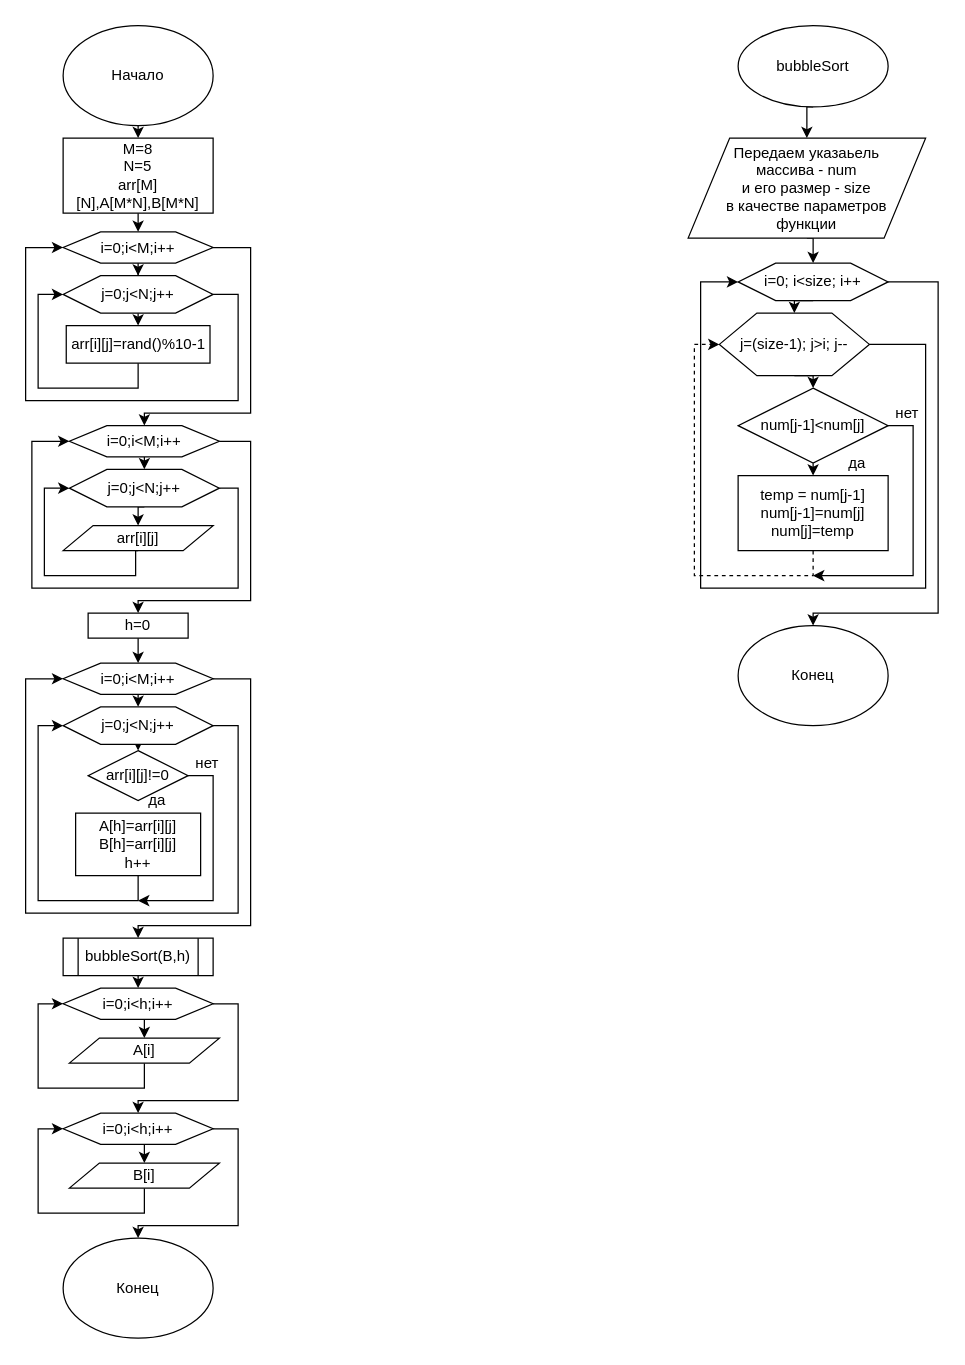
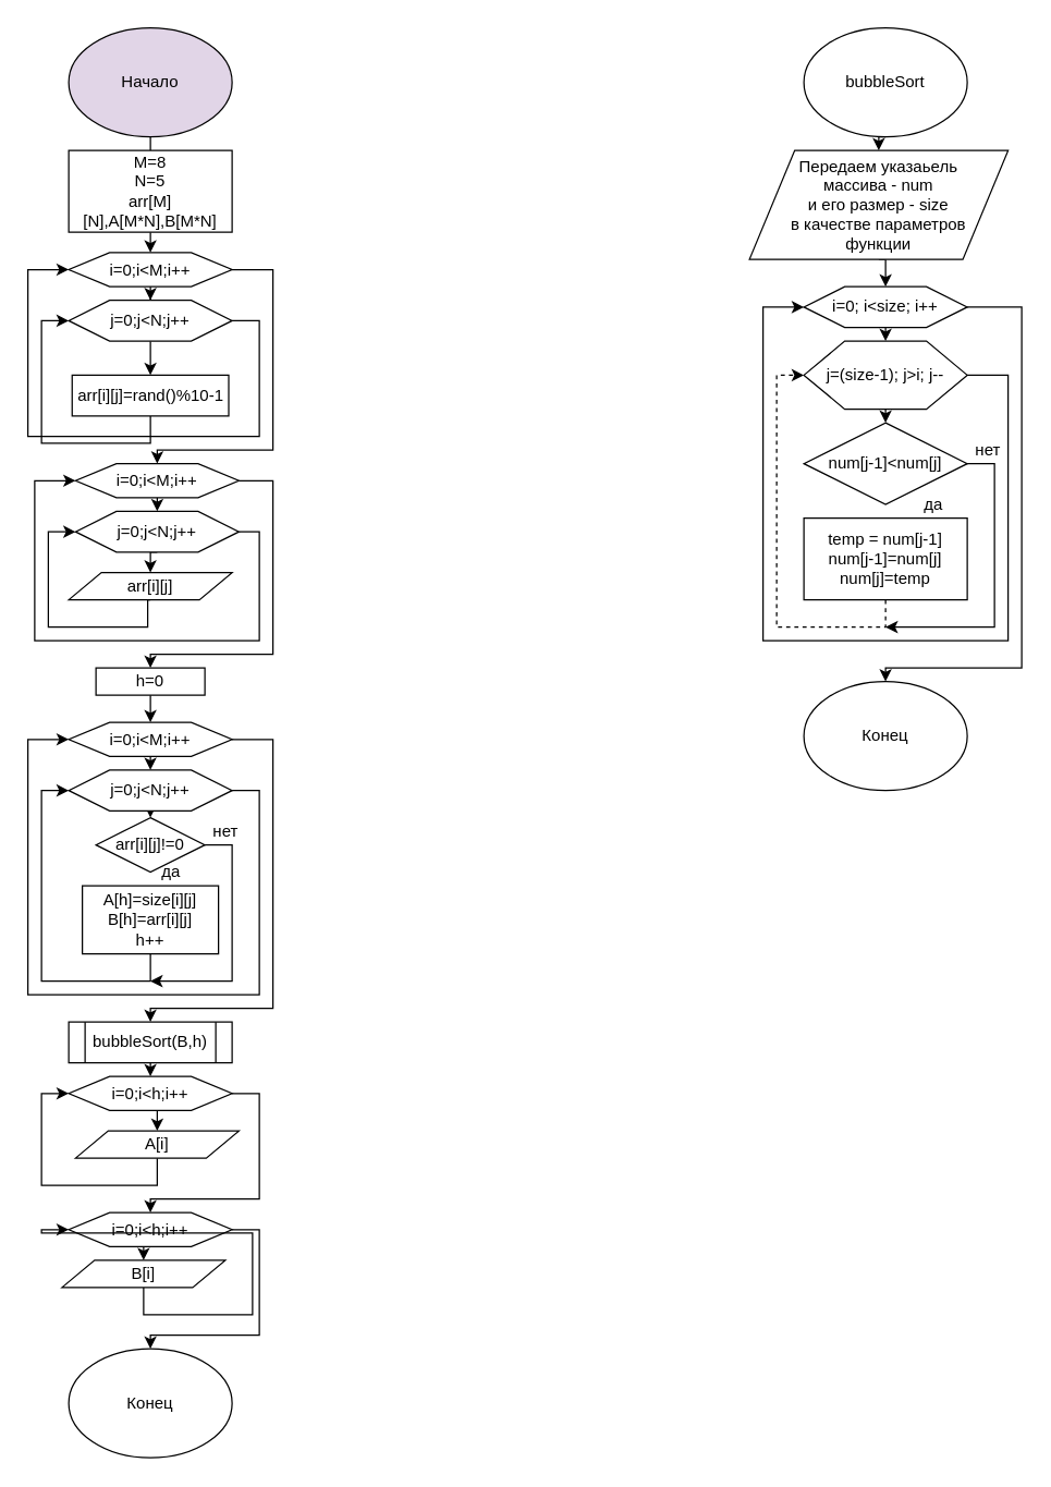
  <mxCell id="0" />
  <mxCell id="1" parent="0" />
- <mxCell id="2" style="edgeStyle=orthogonalEdgeStyle;rounded=0;orthogonalLoop=1;jettySize=auto;html=1;exitX=0.5;exitY=1;exitDx=0;exitDy=0;entryX=0.5;entryY=0;entryDx=0;entryDy=0;" edge="1" parent="1" source="3" target="23"><mxGeometry relative="1" as="geometry" /></mxCell>
- <mxCell id="3" value="Начало" style="ellipse;whiteSpace=wrap;html=1;" vertex="1" parent="1"><mxGeometry x="50" y="20" width="120" height="80" as="geometry" /></mxCell>
+ <mxCell id="2" style="edgeStyle=orthogonalEdgeStyle;rounded=0;orthogonalLoop=1;jettySize=auto;html=1;exitX=0.5;exitY=1;exitDx=0;exitDy=0;entryX=0.5;entryY=0;entryDx=0;entryDy=0;endArrow=none;" edge="1" parent="1" source="3" target="23"><mxGeometry relative="1" as="geometry" /></mxCell>
+ <mxCell id="3" value="Начало" style="ellipse;whiteSpace=wrap;html=1;fillColor=#e1d5e7;" vertex="1" parent="1"><mxGeometry x="50" y="20" width="120" height="80" as="geometry" /></mxCell>
  <mxCell id="4" style="edgeStyle=orthogonalEdgeStyle;rounded=0;orthogonalLoop=1;jettySize=auto;html=1;exitX=0.5;exitY=1;exitDx=0;exitDy=0;entryX=0.5;entryY=0;entryDx=0;entryDy=0;" edge="1" parent="1" source="5" target="7"><mxGeometry relative="1" as="geometry" /></mxCell>
- <mxCell id="5" value="bubbleSort" style="ellipse;whiteSpace=wrap;html=1;" vertex="1" parent="1"><mxGeometry x="590" y="20" width="120" height="65" as="geometry" /></mxCell>
+ <mxCell id="5" value="bubbleSort" style="ellipse;whiteSpace=wrap;html=1;" vertex="1" parent="1"><mxGeometry x="590" y="20" width="120" height="80" as="geometry" /></mxCell>
  <mxCell id="6" style="edgeStyle=orthogonalEdgeStyle;rounded=0;orthogonalLoop=1;jettySize=auto;html=1;exitX=0.5;exitY=1;exitDx=0;exitDy=0;entryX=0.5;entryY=0;entryDx=0;entryDy=0;" edge="1" parent="1" source="7" target="10"><mxGeometry relative="1" as="geometry" /></mxCell>
  <mxCell id="7" value="&lt;div&gt;Передаем указаьель &lt;br&gt;&lt;/div&gt;&lt;div&gt;массива - num&lt;/div&gt;&lt;div&gt;и его размер - size&lt;/div&gt;&lt;div&gt;в качестве параметров&lt;/div&gt;&lt;div&gt; функции&lt;br&gt;&lt;/div&gt;" style="shape=parallelogram;perimeter=parallelogramPerimeter;whiteSpace=wrap;html=1;size=0.175;" vertex="1" parent="1"><mxGeometry x="550" y="110" width="190" height="80" as="geometry" /></mxCell>
  <mxCell id="8" style="edgeStyle=orthogonalEdgeStyle;rounded=0;orthogonalLoop=1;jettySize=auto;html=1;exitX=0.5;exitY=1;exitDx=0;exitDy=0;entryX=0.5;entryY=0;entryDx=0;entryDy=0;" edge="1" parent="1" source="10" target="13"><mxGeometry relative="1" as="geometry" /></mxCell>
  <mxCell id="9" style="edgeStyle=orthogonalEdgeStyle;rounded=0;orthogonalLoop=1;jettySize=auto;html=1;exitX=1;exitY=0.5;exitDx=0;exitDy=0;entryX=0.5;entryY=0;entryDx=0;entryDy=0;" edge="1" parent="1" source="10" target="21"><mxGeometry relative="1" as="geometry"><Array as="points"><mxPoint x="750" y="225" /><mxPoint x="750" y="490" /></Array></mxGeometry></mxCell>
  <mxCell id="10" value="i=0; i&amp;lt;size; i++" style="shape=hexagon;perimeter=hexagonPerimeter2;whiteSpace=wrap;html=1;" vertex="1" parent="1"><mxGeometry x="590" y="210" width="120" height="30" as="geometry" /></mxCell>
  <mxCell id="11" style="edgeStyle=orthogonalEdgeStyle;rounded=0;orthogonalLoop=1;jettySize=auto;html=1;exitX=0.5;exitY=1;exitDx=0;exitDy=0;entryX=0.5;entryY=0;entryDx=0;entryDy=0;" edge="1" parent="1" source="13" target="16"><mxGeometry relative="1" as="geometry" /></mxCell>
  <mxCell id="12" style="edgeStyle=orthogonalEdgeStyle;rounded=0;orthogonalLoop=1;jettySize=auto;html=1;exitX=1;exitY=0.5;exitDx=0;exitDy=0;entryX=0;entryY=0.5;entryDx=0;entryDy=0;" edge="1" parent="1" source="13" target="10"><mxGeometry relative="1" as="geometry"><Array as="points"><mxPoint x="740" y="275" /><mxPoint x="740" y="470" /><mxPoint x="560" y="470" /><mxPoint x="560" y="225" /></Array></mxGeometry></mxCell>
- <mxCell id="13" value="j=(size-1); j&amp;gt;i; j--" style="shape=hexagon;perimeter=hexagonPerimeter2;whiteSpace=wrap;html=1;" vertex="1" parent="1"><mxGeometry x="575" y="250" width="120" height="50" as="geometry" /></mxCell>
- <mxCell id="14" style="edgeStyle=orthogonalEdgeStyle;rounded=0;orthogonalLoop=1;jettySize=auto;html=1;exitX=0.5;exitY=1;exitDx=0;exitDy=0;entryX=0.5;entryY=0;entryDx=0;entryDy=0;" edge="1" parent="1" source="16" target="18"><mxGeometry relative="1" as="geometry" /></mxCell>
+ <mxCell id="13" value="j=(size-1); j&amp;gt;i; j--" style="shape=hexagon;perimeter=hexagonPerimeter2;whiteSpace=wrap;html=1;" vertex="1" parent="1"><mxGeometry x="590" y="250" width="120" height="50" as="geometry" /></mxCell>
  <mxCell id="15" style="edgeStyle=orthogonalEdgeStyle;rounded=0;orthogonalLoop=1;jettySize=auto;html=1;exitX=1;exitY=0.5;exitDx=0;exitDy=0;" edge="1" parent="1" source="16"><mxGeometry relative="1" as="geometry"><mxPoint x="650" y="460" as="targetPoint" /><Array as="points"><mxPoint x="730" y="340" /><mxPoint x="730" y="460" /></Array></mxGeometry></mxCell>
  <mxCell id="16" value="num[j-1]&amp;lt;num[j]" style="rhombus;whiteSpace=wrap;html=1;" vertex="1" parent="1"><mxGeometry x="590" y="310" width="120" height="60" as="geometry" /></mxCell>
  <mxCell id="17" style="edgeStyle=orthogonalEdgeStyle;rounded=0;orthogonalLoop=1;jettySize=auto;html=1;exitX=0.5;exitY=1;exitDx=0;exitDy=0;entryX=0;entryY=0.5;entryDx=0;entryDy=0;dashed=1;" edge="1" parent="1" source="18" target="13"><mxGeometry relative="1" as="geometry" /></mxCell>
  <mxCell id="18" value="&lt;div&gt;temp = num[j-1]&lt;/div&gt;&lt;div&gt;num[j-1]=num[j]&lt;/div&gt;&lt;div&gt;num[j]=temp&lt;br&gt;&lt;/div&gt;" style="rounded=0;whiteSpace=wrap;html=1;" vertex="1" parent="1"><mxGeometry x="590" y="380" width="120" height="60" as="geometry" /></mxCell>
  <mxCell id="19" value="&lt;div&gt;да&lt;/div&gt;" style="text;html=1;align=center;verticalAlign=middle;resizable=0;points=[];autosize=1;" vertex="1" parent="1"><mxGeometry x="670" y="360" width="30" height="20" as="geometry" /></mxCell>
  <mxCell id="20" value="&lt;div&gt;нет&lt;/div&gt;" style="text;html=1;align=center;verticalAlign=middle;resizable=0;points=[];autosize=1;" vertex="1" parent="1"><mxGeometry x="710" y="320" width="30" height="20" as="geometry" /></mxCell>
  <mxCell id="21" value="Конец" style="ellipse;whiteSpace=wrap;html=1;" vertex="1" parent="1"><mxGeometry x="590" y="500" width="120" height="80" as="geometry" /></mxCell>
  <mxCell id="22" style="edgeStyle=orthogonalEdgeStyle;rounded=0;orthogonalLoop=1;jettySize=auto;html=1;exitX=0.5;exitY=1;exitDx=0;exitDy=0;entryX=0.5;entryY=0;entryDx=0;entryDy=0;" edge="1" parent="1" source="23" target="26"><mxGeometry relative="1" as="geometry" /></mxCell>
  <mxCell id="23" value="&lt;div&gt;M=8&lt;/div&gt;&lt;div&gt;N=5&lt;/div&gt;&lt;div&gt;arr[M][N],A[M*N],B[M*N]&lt;br&gt;&lt;/div&gt;" style="rounded=0;whiteSpace=wrap;html=1;" vertex="1" parent="1"><mxGeometry x="50" y="110" width="120" height="60" as="geometry" /></mxCell>
  <mxCell id="24" style="edgeStyle=orthogonalEdgeStyle;rounded=0;orthogonalLoop=1;jettySize=auto;html=1;exitX=1;exitY=0.5;exitDx=0;exitDy=0;entryX=0.5;entryY=0;entryDx=0;entryDy=0;" edge="1" parent="1" source="26" target="34"><mxGeometry relative="1" as="geometry"><Array as="points"><mxPoint x="200" y="198" /><mxPoint x="200" y="330" /><mxPoint x="115" y="330" /></Array></mxGeometry></mxCell>
  <mxCell id="25" style="edgeStyle=orthogonalEdgeStyle;rounded=0;orthogonalLoop=1;jettySize=auto;html=1;exitX=0.5;exitY=1;exitDx=0;exitDy=0;" edge="1" parent="1" source="26" target="29"><mxGeometry relative="1" as="geometry" /></mxCell>
  <mxCell id="26" value="i=0;i&amp;lt;M;i++" style="shape=hexagon;perimeter=hexagonPerimeter2;whiteSpace=wrap;html=1;" vertex="1" parent="1"><mxGeometry x="50" y="185" width="120" height="25" as="geometry" /></mxCell>
  <mxCell id="27" style="edgeStyle=orthogonalEdgeStyle;rounded=0;orthogonalLoop=1;jettySize=auto;html=1;exitX=1;exitY=0.5;exitDx=0;exitDy=0;entryX=0;entryY=0.5;entryDx=0;entryDy=0;" edge="1" parent="1" source="29" target="26"><mxGeometry relative="1" as="geometry"><Array as="points"><mxPoint x="190" y="235" /><mxPoint x="190" y="320" /><mxPoint x="20" y="320" /><mxPoint x="20" y="198" /></Array></mxGeometry></mxCell>
  <mxCell id="28" style="edgeStyle=orthogonalEdgeStyle;rounded=0;orthogonalLoop=1;jettySize=auto;html=1;exitX=0.5;exitY=1;exitDx=0;exitDy=0;entryX=0.5;entryY=0;entryDx=0;entryDy=0;" edge="1" parent="1" source="29" target="31"><mxGeometry relative="1" as="geometry" /></mxCell>
  <mxCell id="29" value="j=0;j&amp;lt;N;j++" style="shape=hexagon;perimeter=hexagonPerimeter2;whiteSpace=wrap;html=1;" vertex="1" parent="1"><mxGeometry x="50" y="220" width="120" height="30" as="geometry" /></mxCell>
  <mxCell id="30" style="edgeStyle=orthogonalEdgeStyle;rounded=0;orthogonalLoop=1;jettySize=auto;html=1;exitX=0.5;exitY=1;exitDx=0;exitDy=0;entryX=0;entryY=0.5;entryDx=0;entryDy=0;" edge="1" parent="1" source="31" target="29"><mxGeometry relative="1" as="geometry" /></mxCell>
- <mxCell id="31" value="arr[i][j]=rand()%10-1" style="rounded=0;whiteSpace=wrap;html=1;" vertex="1" parent="1"><mxGeometry x="52.5" y="260" width="115" height="30" as="geometry" /></mxCell>
+ <mxCell id="31" value="arr[i][j]=rand()%10-1" style="rounded=0;whiteSpace=wrap;html=1;" vertex="1" parent="1"><mxGeometry x="52.5" y="275" width="115" height="30" as="geometry" /></mxCell>
  <mxCell id="32" style="edgeStyle=orthogonalEdgeStyle;rounded=0;orthogonalLoop=1;jettySize=auto;html=1;exitX=1;exitY=0.5;exitDx=0;exitDy=0;entryX=0.5;entryY=0;entryDx=0;entryDy=0;" edge="1" parent="1" source="34" target="41"><mxGeometry relative="1" as="geometry"><Array as="points"><mxPoint x="200" y="353" /><mxPoint x="200" y="480" /><mxPoint x="110" y="480" /></Array></mxGeometry></mxCell>
  <mxCell id="33" style="edgeStyle=orthogonalEdgeStyle;rounded=0;orthogonalLoop=1;jettySize=auto;html=1;exitX=0.5;exitY=1;exitDx=0;exitDy=0;entryX=0.5;entryY=0;entryDx=0;entryDy=0;" edge="1" parent="1" source="34" target="37"><mxGeometry relative="1" as="geometry" /></mxCell>
  <mxCell id="34" value="i=0;i&amp;lt;M;i++" style="shape=hexagon;perimeter=hexagonPerimeter2;whiteSpace=wrap;html=1;" vertex="1" parent="1"><mxGeometry x="55" y="340" width="120" height="25" as="geometry" /></mxCell>
  <mxCell id="35" style="edgeStyle=orthogonalEdgeStyle;rounded=0;orthogonalLoop=1;jettySize=auto;html=1;exitX=1;exitY=0.5;exitDx=0;exitDy=0;entryX=0;entryY=0.5;entryDx=0;entryDy=0;" edge="1" parent="1" source="37" target="34"><mxGeometry relative="1" as="geometry"><Array as="points"><mxPoint x="190" y="390" /><mxPoint x="190" y="470" /><mxPoint x="25" y="470" /><mxPoint x="25" y="353" /></Array></mxGeometry></mxCell>
  <mxCell id="36" style="edgeStyle=orthogonalEdgeStyle;rounded=0;orthogonalLoop=1;jettySize=auto;html=1;exitX=0.5;exitY=1;exitDx=0;exitDy=0;entryX=0.5;entryY=0;entryDx=0;entryDy=0;" edge="1" parent="1" source="37" target="39"><mxGeometry relative="1" as="geometry" /></mxCell>
  <mxCell id="37" value="j=0;j&amp;lt;N;j++" style="shape=hexagon;perimeter=hexagonPerimeter2;whiteSpace=wrap;html=1;" vertex="1" parent="1"><mxGeometry x="55" y="375" width="120" height="30" as="geometry" /></mxCell>
  <mxCell id="38" style="edgeStyle=orthogonalEdgeStyle;rounded=0;orthogonalLoop=1;jettySize=auto;html=1;exitX=0.5;exitY=1;exitDx=0;exitDy=0;entryX=0;entryY=0.5;entryDx=0;entryDy=0;" edge="1" parent="1" source="39" target="37"><mxGeometry relative="1" as="geometry"><mxPoint x="115" y="445" as="sourcePoint" /><Array as="points"><mxPoint x="108" y="460" /><mxPoint x="35" y="460" /><mxPoint x="35" y="390" /></Array></mxGeometry></mxCell>
  <mxCell id="39" value="arr[i][j]" style="shape=parallelogram;perimeter=parallelogramPerimeter;whiteSpace=wrap;html=1;" vertex="1" parent="1"><mxGeometry x="50" y="420" width="120" height="20" as="geometry" /></mxCell>
  <mxCell id="40" style="edgeStyle=orthogonalEdgeStyle;rounded=0;orthogonalLoop=1;jettySize=auto;html=1;exitX=0.5;exitY=1;exitDx=0;exitDy=0;entryX=0.5;entryY=0;entryDx=0;entryDy=0;" edge="1" parent="1" source="41" target="44"><mxGeometry relative="1" as="geometry" /></mxCell>
  <mxCell id="41" value="h=0" style="rounded=0;whiteSpace=wrap;html=1;" vertex="1" parent="1"><mxGeometry x="70" y="490" width="80" height="20" as="geometry" /></mxCell>
  <mxCell id="42" style="edgeStyle=orthogonalEdgeStyle;rounded=0;orthogonalLoop=1;jettySize=auto;html=1;exitX=0.5;exitY=1;exitDx=0;exitDy=0;entryX=0.5;entryY=0;entryDx=0;entryDy=0;" edge="1" parent="1" source="44" target="47"><mxGeometry relative="1" as="geometry" /></mxCell>
  <mxCell id="43" style="edgeStyle=orthogonalEdgeStyle;rounded=0;orthogonalLoop=1;jettySize=auto;html=1;exitX=1;exitY=0.5;exitDx=0;exitDy=0;" edge="1" parent="1" source="44" target="55"><mxGeometry relative="1" as="geometry"><Array as="points"><mxPoint x="200" y="543" /><mxPoint x="200" y="740" /><mxPoint x="110" y="740" /></Array></mxGeometry></mxCell>
  <mxCell id="44" value="i=0;i&amp;lt;M;i++" style="shape=hexagon;perimeter=hexagonPerimeter2;whiteSpace=wrap;html=1;" vertex="1" parent="1"><mxGeometry x="50" y="530" width="120" height="25" as="geometry" /></mxCell>
  <mxCell id="45" style="edgeStyle=orthogonalEdgeStyle;rounded=0;orthogonalLoop=1;jettySize=auto;html=1;exitX=1;exitY=0.5;exitDx=0;exitDy=0;entryX=0;entryY=0.5;entryDx=0;entryDy=0;" edge="1" parent="1" source="47" target="44"><mxGeometry relative="1" as="geometry"><Array as="points"><mxPoint x="190" y="580" /><mxPoint x="190" y="730" /><mxPoint x="20" y="730" /><mxPoint x="20" y="543" /></Array></mxGeometry></mxCell>
  <mxCell id="46" style="edgeStyle=orthogonalEdgeStyle;rounded=0;orthogonalLoop=1;jettySize=auto;html=1;exitX=0.5;exitY=1;exitDx=0;exitDy=0;entryX=0.5;entryY=0;entryDx=0;entryDy=0;" edge="1" parent="1" source="47" target="49"><mxGeometry relative="1" as="geometry" /></mxCell>
  <mxCell id="47" value="j=0;j&amp;lt;N;j++" style="shape=hexagon;perimeter=hexagonPerimeter2;whiteSpace=wrap;html=1;" vertex="1" parent="1"><mxGeometry x="50" y="565" width="120" height="30" as="geometry" /></mxCell>
  <mxCell id="48" style="edgeStyle=orthogonalEdgeStyle;rounded=0;orthogonalLoop=1;jettySize=auto;html=1;exitX=1;exitY=0.5;exitDx=0;exitDy=0;" edge="1" parent="1" source="49"><mxGeometry relative="1" as="geometry"><mxPoint x="110" y="720" as="targetPoint" /><Array as="points"><mxPoint x="170" y="620" /><mxPoint x="170" y="720" /></Array></mxGeometry></mxCell>
  <mxCell id="49" value="arr[i][j]!=0" style="rhombus;whiteSpace=wrap;html=1;" vertex="1" parent="1"><mxGeometry x="70" y="600" width="80" height="40" as="geometry" /></mxCell>
  <mxCell id="50" style="edgeStyle=orthogonalEdgeStyle;rounded=0;orthogonalLoop=1;jettySize=auto;html=1;exitX=0.5;exitY=1;exitDx=0;exitDy=0;entryX=0;entryY=0.5;entryDx=0;entryDy=0;" edge="1" parent="1" source="51" target="47"><mxGeometry relative="1" as="geometry"><Array as="points"><mxPoint x="110" y="720" /><mxPoint x="30" y="720" /><mxPoint x="30" y="580" /></Array></mxGeometry></mxCell>
- <mxCell id="51" value="&lt;div&gt;A[h]=arr[i][j]&lt;/div&gt;&lt;div&gt;B[h]=arr[i][j]&lt;/div&gt;&lt;div&gt;h++&lt;br&gt;&lt;/div&gt;" style="rounded=0;whiteSpace=wrap;html=1;" vertex="1" parent="1"><mxGeometry x="60" y="650" width="100" height="50" as="geometry" /></mxCell>
+ <mxCell id="51" value="&lt;div&gt;A[h]=size[i][j]&lt;/div&gt;&lt;div&gt;B[h]=arr[i][j]&lt;/div&gt;&lt;div&gt;h++&lt;br&gt;&lt;/div&gt;" style="rounded=0;whiteSpace=wrap;html=1;" vertex="1" parent="1"><mxGeometry x="60" y="650" width="100" height="50" as="geometry" /></mxCell>
  <mxCell id="52" value="&lt;div&gt;да&lt;/div&gt;" style="text;html=1;align=center;verticalAlign=middle;resizable=0;points=[];autosize=1;" vertex="1" parent="1"><mxGeometry x="110" y="630" width="30" height="20" as="geometry" /></mxCell>
  <mxCell id="53" value="нет" style="text;html=1;align=center;verticalAlign=middle;resizable=0;points=[];autosize=1;" vertex="1" parent="1"><mxGeometry x="150" y="600" width="30" height="20" as="geometry" /></mxCell>
  <mxCell id="54" style="edgeStyle=orthogonalEdgeStyle;rounded=0;orthogonalLoop=1;jettySize=auto;html=1;exitX=0.5;exitY=1;exitDx=0;exitDy=0;entryX=0.5;entryY=0;entryDx=0;entryDy=0;" edge="1" parent="1" source="55" target="58"><mxGeometry relative="1" as="geometry" /></mxCell>
  <mxCell id="55" value="bubbleSort(B,h)" style="shape=process;whiteSpace=wrap;html=1;backgroundOutline=1;" vertex="1" parent="1"><mxGeometry x="50" y="750" width="120" height="30" as="geometry" /></mxCell>
  <mxCell id="56" style="edgeStyle=orthogonalEdgeStyle;rounded=0;orthogonalLoop=1;jettySize=auto;html=1;exitX=0.5;exitY=1;exitDx=0;exitDy=0;entryX=0.5;entryY=0;entryDx=0;entryDy=0;" edge="1" parent="1" source="58" target="60"><mxGeometry relative="1" as="geometry" /></mxCell>
  <mxCell id="57" style="edgeStyle=orthogonalEdgeStyle;rounded=0;orthogonalLoop=1;jettySize=auto;html=1;exitX=1;exitY=0.5;exitDx=0;exitDy=0;entryX=0.5;entryY=0;entryDx=0;entryDy=0;" edge="1" parent="1" source="58" target="63"><mxGeometry relative="1" as="geometry"><Array as="points"><mxPoint x="190" y="803" /><mxPoint x="190" y="880" /><mxPoint x="110" y="880" /></Array></mxGeometry></mxCell>
  <mxCell id="58" value="i=0;i&amp;lt;h;i++" style="shape=hexagon;perimeter=hexagonPerimeter2;whiteSpace=wrap;html=1;" vertex="1" parent="1"><mxGeometry x="50" y="790" width="120" height="25" as="geometry" /></mxCell>
  <mxCell id="59" style="edgeStyle=orthogonalEdgeStyle;rounded=0;orthogonalLoop=1;jettySize=auto;html=1;exitX=0.5;exitY=1;exitDx=0;exitDy=0;entryX=0;entryY=0.5;entryDx=0;entryDy=0;" edge="1" parent="1" source="60" target="58"><mxGeometry relative="1" as="geometry"><mxPoint x="50" y="810" as="targetPoint" /></mxGeometry></mxCell>
  <mxCell id="60" value="A[i]" style="shape=parallelogram;perimeter=parallelogramPerimeter;whiteSpace=wrap;html=1;" vertex="1" parent="1"><mxGeometry x="55" y="830" width="120" height="20" as="geometry" /></mxCell>
  <mxCell id="61" style="edgeStyle=orthogonalEdgeStyle;rounded=0;orthogonalLoop=1;jettySize=auto;html=1;exitX=0.5;exitY=1;exitDx=0;exitDy=0;entryX=0.5;entryY=0;entryDx=0;entryDy=0;" edge="1" parent="1" source="63" target="65"><mxGeometry relative="1" as="geometry" /></mxCell>
  <mxCell id="62" style="edgeStyle=orthogonalEdgeStyle;rounded=0;orthogonalLoop=1;jettySize=auto;html=1;exitX=1;exitY=0.5;exitDx=0;exitDy=0;" edge="1" parent="1" source="63" target="66"><mxGeometry relative="1" as="geometry"><Array as="points"><mxPoint x="190" y="903" /><mxPoint x="190" y="980" /><mxPoint x="110" y="980" /></Array></mxGeometry></mxCell>
  <mxCell id="63" value="i=0;i&amp;lt;h;i++" style="shape=hexagon;perimeter=hexagonPerimeter2;whiteSpace=wrap;html=1;" vertex="1" parent="1"><mxGeometry x="50" y="890" width="120" height="25" as="geometry" /></mxCell>
  <mxCell id="64" style="edgeStyle=orthogonalEdgeStyle;rounded=0;orthogonalLoop=1;jettySize=auto;html=1;exitX=0.5;exitY=1;exitDx=0;exitDy=0;entryX=0;entryY=0.5;entryDx=0;entryDy=0;" edge="1" parent="1" source="65" target="63"><mxGeometry relative="1" as="geometry"><mxPoint x="50" y="910" as="targetPoint" /></mxGeometry></mxCell>
- <mxCell id="65" value="B[i]" style="shape=parallelogram;perimeter=parallelogramPerimeter;whiteSpace=wrap;html=1;" vertex="1" parent="1"><mxGeometry x="55" y="930" width="120" height="20" as="geometry" /></mxCell>
+ <mxCell id="65" value="B[i]" style="shape=parallelogram;perimeter=parallelogramPerimeter;whiteSpace=wrap;html=1;" vertex="1" parent="1"><mxGeometry x="45" y="925" width="120" height="20" as="geometry" /></mxCell>
  <mxCell id="66" value="Конец" style="ellipse;whiteSpace=wrap;html=1;" vertex="1" parent="1"><mxGeometry x="50" y="990" width="120" height="80" as="geometry" /></mxCell>
